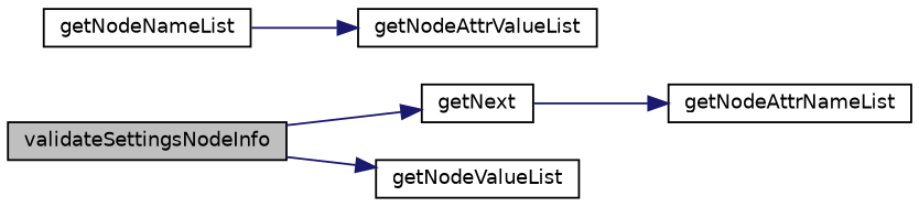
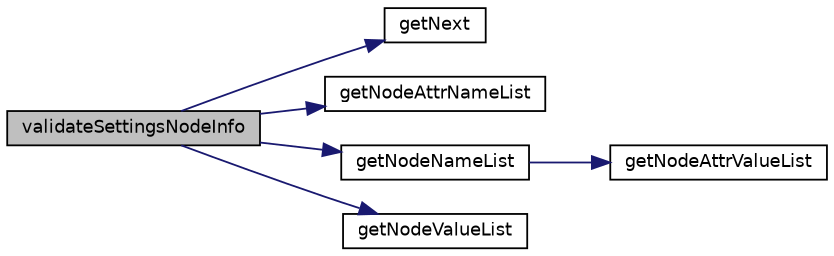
  digraph {
    rankdir=LR
    node [color=black fillcolor=white fontname=Helvetica fontsize=10 shape=record style=filled]
    edge [color=midnightblue fontname=Helvetica fontsize=10 labelfontname=Helvetica labelfontsize=10 style=solid]
    n1 [fillcolor=grey75 fontcolor=black height=0.2 label=validateSettingsNodeInfo width=0.4]
    n2 [height=0.2 label=getNext width=0.4]
    n3 [height=0.2 label=getNodeAttrNameList width=0.4]
    n4 [height=0.2 label=getNodeNameList width=0.4]
    n5 [height=0.2 label=getNodeValueList width=0.4]
    n6 [height=0.2 label=getNodeAttrValueList width=0.4]
    n1 -> n2
-   n2 -> n3
+   n1 -> n3
+   n1 -> n4
    n1 -> n5
    n4 -> n6
  }
